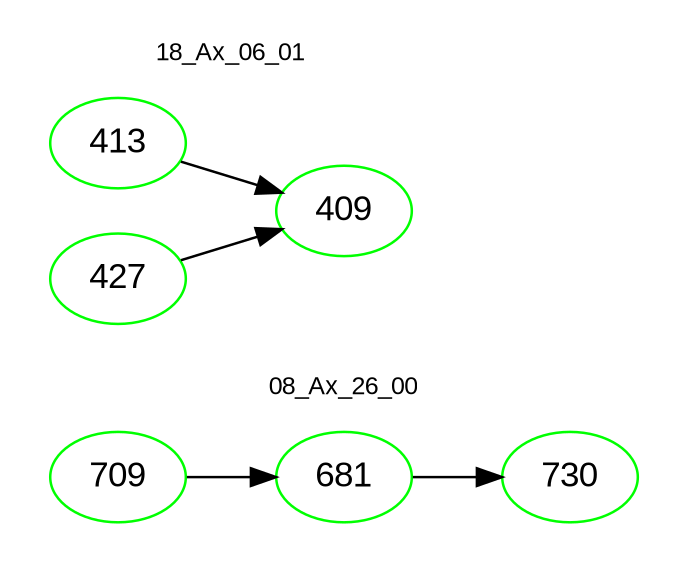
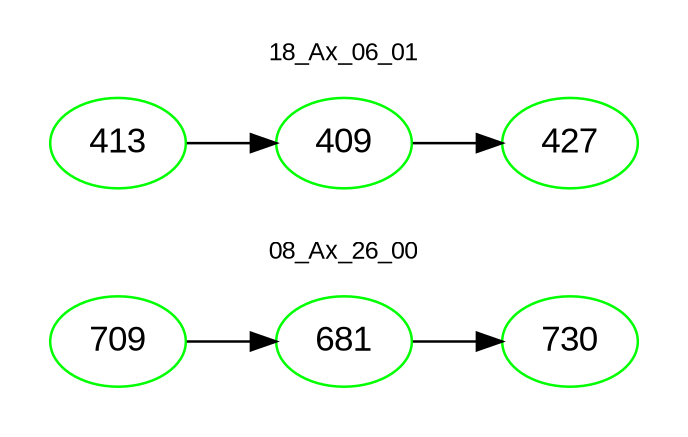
  digraph {
    fontname="Liberation Sans"
    rankdir=LR
    node [color=green fontname="Liberation Sans"]
    edge [color=black fontname="Liberation Sans"]
    n1 [label=709]
    n2 [label=681]
    n3 [label=730]
    n4 [label=413]
    n5 [label=409]
    n6 [label=427]
    subgraph cluster_1 {
      color=white
      fontsize=10
      label="08_Ax_26_00"
      n1
      n2
      n3
    }
    subgraph cluster_2 {
      color=white
      fontsize=10
      label="18_Ax_06_01"
      n4
      n5
      n6
    }
    n1 -> n2
    n2 -> n3
    n4 -> n5
-   n6 -> n5
+   n5 -> n6
  }
